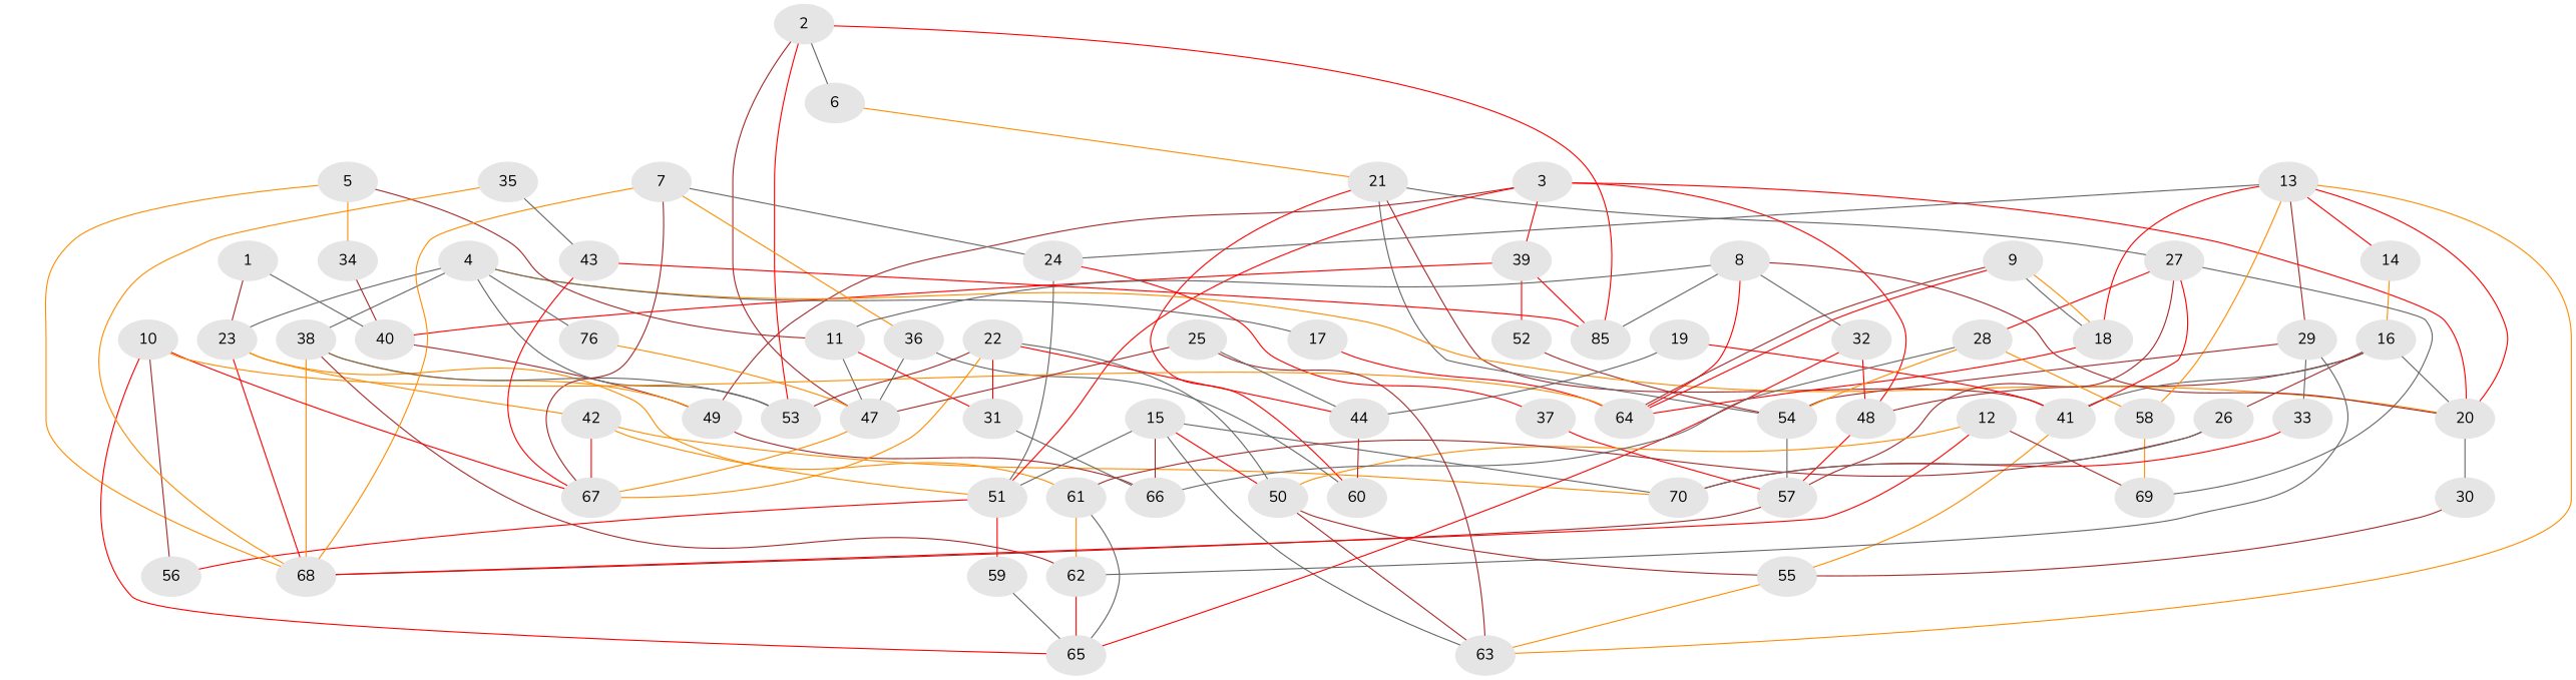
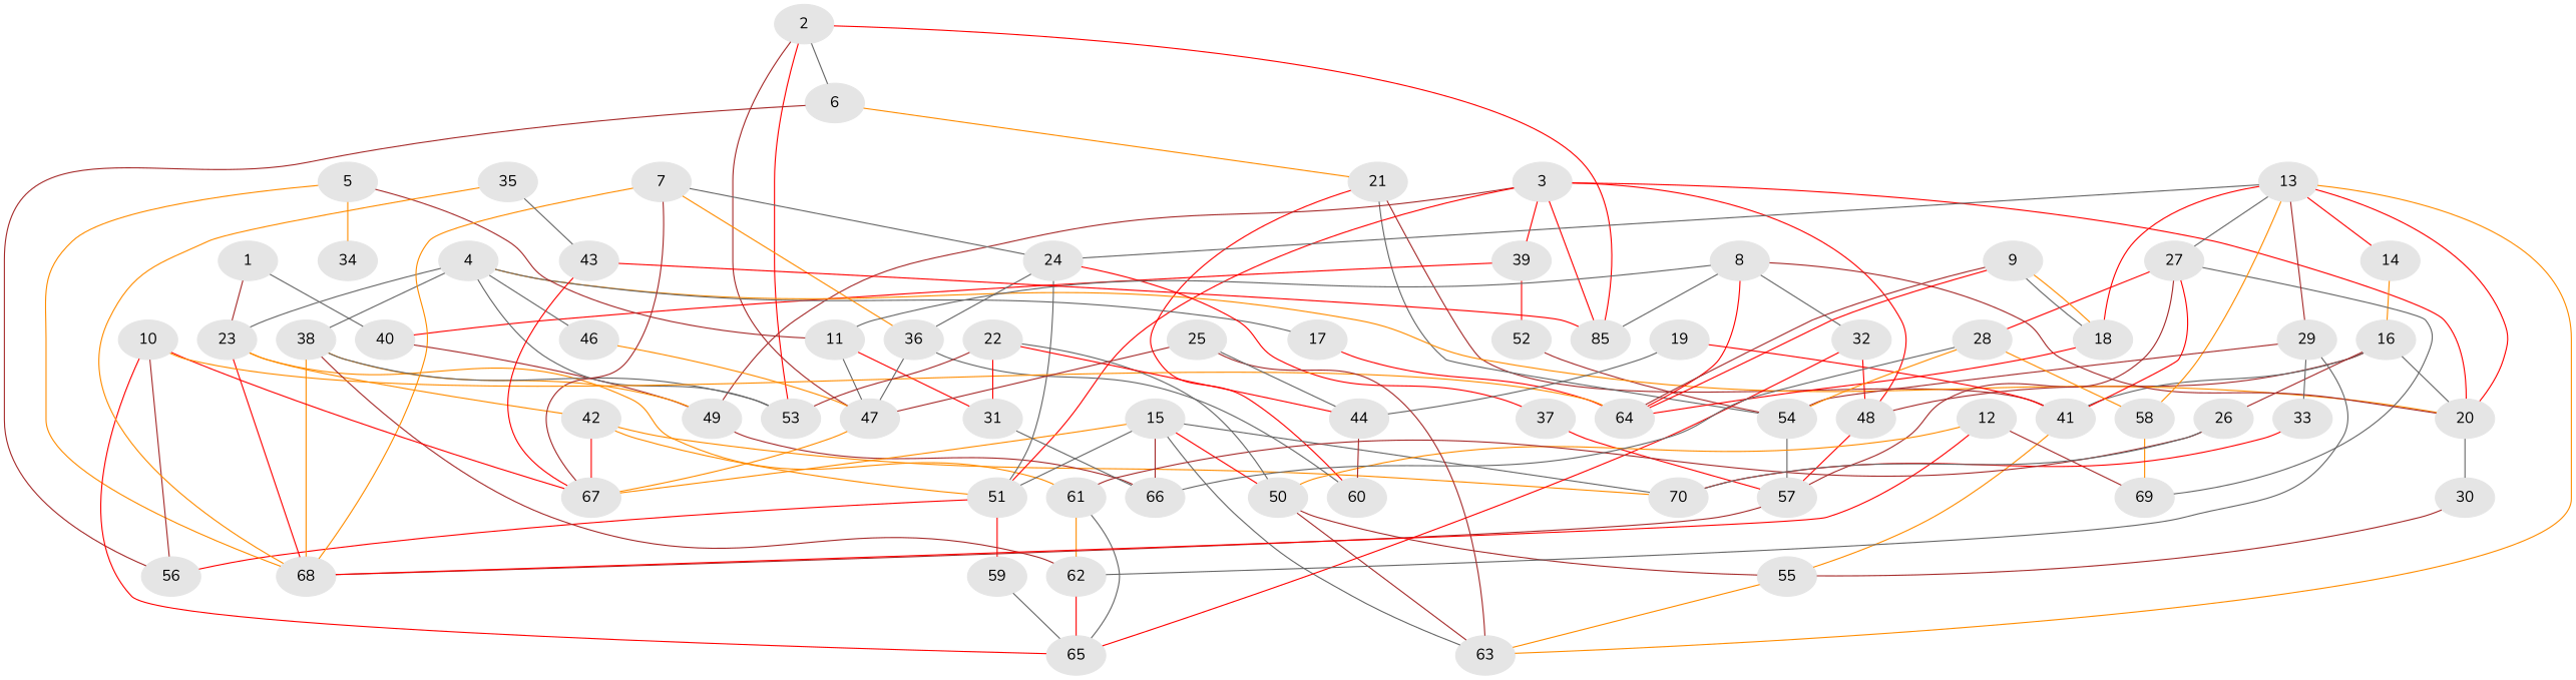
  graph {
    fontname=Nunito
    node [color=gray90 fontname=Nunito style=filled]
    edge [color=gray40 fontname=Nunito]
    1
    23
    40
    68
    42
    61
    49
    2
    6
    n10 [label=85]
    47
    53
    21
    56
    67
    3
    39
    48
    51
    20
    14
    16
    52
    57
    66
    59
    4
    17
-   46 [label=76]
+   46
    38
    15
    50
    63
    70
    64
    30
    5
    11
    34
    31
    41
    27
    54
    60
    7
    24
    36
    37
    8
    32
    65
    9
    18
    10
    12
    69
    55
    13
    29
    58
    33
    62
    26
    19
    44
    28
    22
    25
    35
    43
    1 -- 23 [color=brown]
    1 -- 40
    23 -- 68 [color=red]
    23 -- 42 [color=darkorange]
    23 -- 61 [color=darkorange]
    40 -- 49 [color=brown]
    42 -- 67 [color=red]
    42 -- 51 [color=darkorange]
    42 -- 70 [color=darkorange]
    61 -- 65
    61 -- 62 [color=darkorange]
    49 -- 66 [color=brown]
    2 -- 6
    2 -- n10 [color=red]
    2 -- 47 [color=brown]
    2 -- 53 [color=red]
    6 -- 21 [color=darkorange]
+   6 -- 56 [color=brown]
    47 -- 67 [color=darkorange]
    21 -- 41 [color=brown]
-   21 -- 27
+   13 -- 27
    21 -- 54
    21 -- 60 [color=red]
    3 -- 49 [color=brown]
    3 -- 39 [color=red]
    3 -- 48 [color=red]
    3 -- 51 [color=red]
    3 -- 20 [color=red]
    39 -- 40 [color=red]
-   39 -- n10 [color=red]
+   3 -- n10 [color=red]
    39 -- 52 [color=red]
    48 -- 57 [color=red]
    51 -- 56 [color=red]
    51 -- 59 [color=red]
    20 -- 30
    14 -- 16 [color=darkorange]
    16 -- 48 [color=brown]
    16 -- 20
    16 -- 41
    16 -- 26 [color=brown]
    52 -- 54 [color=brown]
    57 -- 68 [color=brown]
    59 -- 65
    4 -- 23
    4 -- 53
    4 -- 20 [color=darkorange]
    4 -- 17
    4 -- 46
    4 -- 38
    17 -- 64 [color=red]
    46 -- 47 [color=darkorange]
    38 -- 68 [color=darkorange]
    38 -- 49 [color=darkorange]
    38 -- 53
    38 -- 62 [color=brown]
    15 -- 51
    15 -- 66 [color=brown]
    15 -- 50 [color=red]
    15 -- 63
    15 -- 70
    50 -- 63 [color=brown]
    50 -- 55 [color=brown]
    30 -- 55 [color=brown]
    5 -- 68 [color=darkorange]
    5 -- 11 [color=brown]
    5 -- 34 [color=darkorange]
    11 -- 47
    11 -- 31 [color=red]
-   34 -- 40 [color=brown]
    31 -- 66
    41 -- 55 [color=darkorange]
    27 -- 57 [color=brown]
    27 -- 41 [color=red]
    27 -- 69
    27 -- 28 [color=red]
    54 -- 57
    7 -- 68 [color=darkorange]
    7 -- 67 [color=brown]
    7 -- 24
    7 -- 36 [color=darkorange]
    24 -- 51
+   24 -- 36
    24 -- 37 [color=red]
    36 -- 47
    36 -- 60
    37 -- 57 [color=red]
    8 -- n10
    8 -- 20 [color=brown]
    8 -- 64 [color=red]
    8 -- 11
    8 -- 32
    32 -- 48 [color=red]
    32 -- 65 [color=red]
    9 -- 64 [color=brown]
    9 -- 64 [color=red]
    9 -- 18
    9 -- 18 [color=darkorange]
    18 -- 64 [color=red]
    10 -- 56 [color=brown]
    10 -- 67 [color=red]
    10 -- 64 [color=darkorange]
    10 -- 65 [color=red]
    12 -- 68 [color=red]
    12 -- 50 [color=darkorange]
    12 -- 69 [color=brown]
    55 -- 63 [color=darkorange]
    13 -- 20 [color=red]
    13 -- 14 [color=red]
    13 -- 63 [color=darkorange]
    13 -- 24
    13 -- 18 [color=red]
    13 -- 29 [color=brown]
    13 -- 58 [color=darkorange]
    29 -- 54 [color=brown]
    29 -- 33
    29 -- 62
    58 -- 69 [color=darkorange]
    33 -- 70 [color=red]
    62 -- 65 [color=red]
    26 -- 61 [color=brown]
    26 -- 70
    19 -- 41 [color=red]
    19 -- 44
    44 -- 60 [color=brown]
    28 -- 66
    28 -- 54 [color=darkorange]
    28 -- 58 [color=darkorange]
    22 -- 53 [color=brown]
-   22 -- 67 [color=darkorange]
+   15 -- 67 [color=darkorange]
    22 -- 50
    22 -- 31 [color=red]
    22 -- 44 [color=red]
    25 -- 47 [color=brown]
    25 -- 63 [color=brown]
    25 -- 44
    35 -- 68 [color=darkorange]
    35 -- 43
    43 -- n10 [color=red]
    43 -- 67 [color=red]
  }
